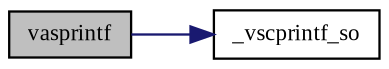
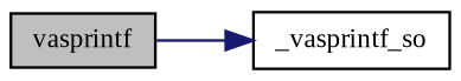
  digraph {
    rankdir=LR
    fontname="Liberation Serif"
    node [color=black fontname="Liberation Serif" fontsize=10 shape=record style=filled]
    n1 [fillcolor=grey75 fontcolor=black height=0.2 label=vasprintf width=0.4]
-   n2 [fillcolor=white height=0.2 label=_vscprintf_so width=0.4]
+   n2 [fillcolor=white height=0.2 label=_vasprintf_so width=0.4]
    n1 -> n2 [color=midnightblue fontname="Liberation Serif" fontsize=10 labelfontname=Helvetica labelfontsize=10 style=solid]
  }
